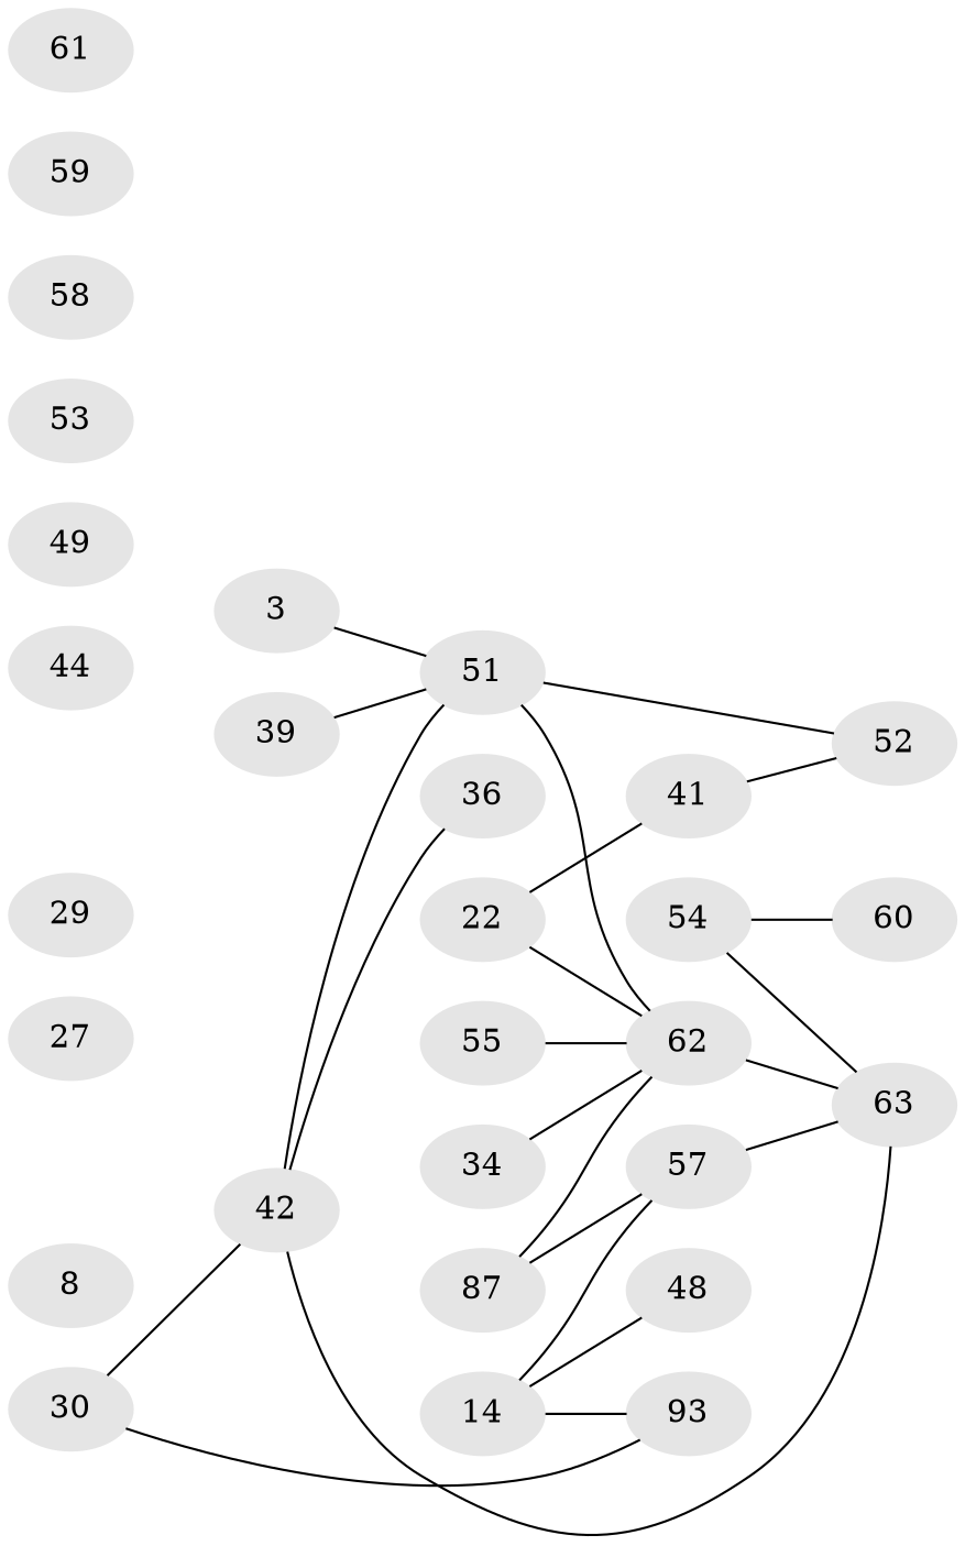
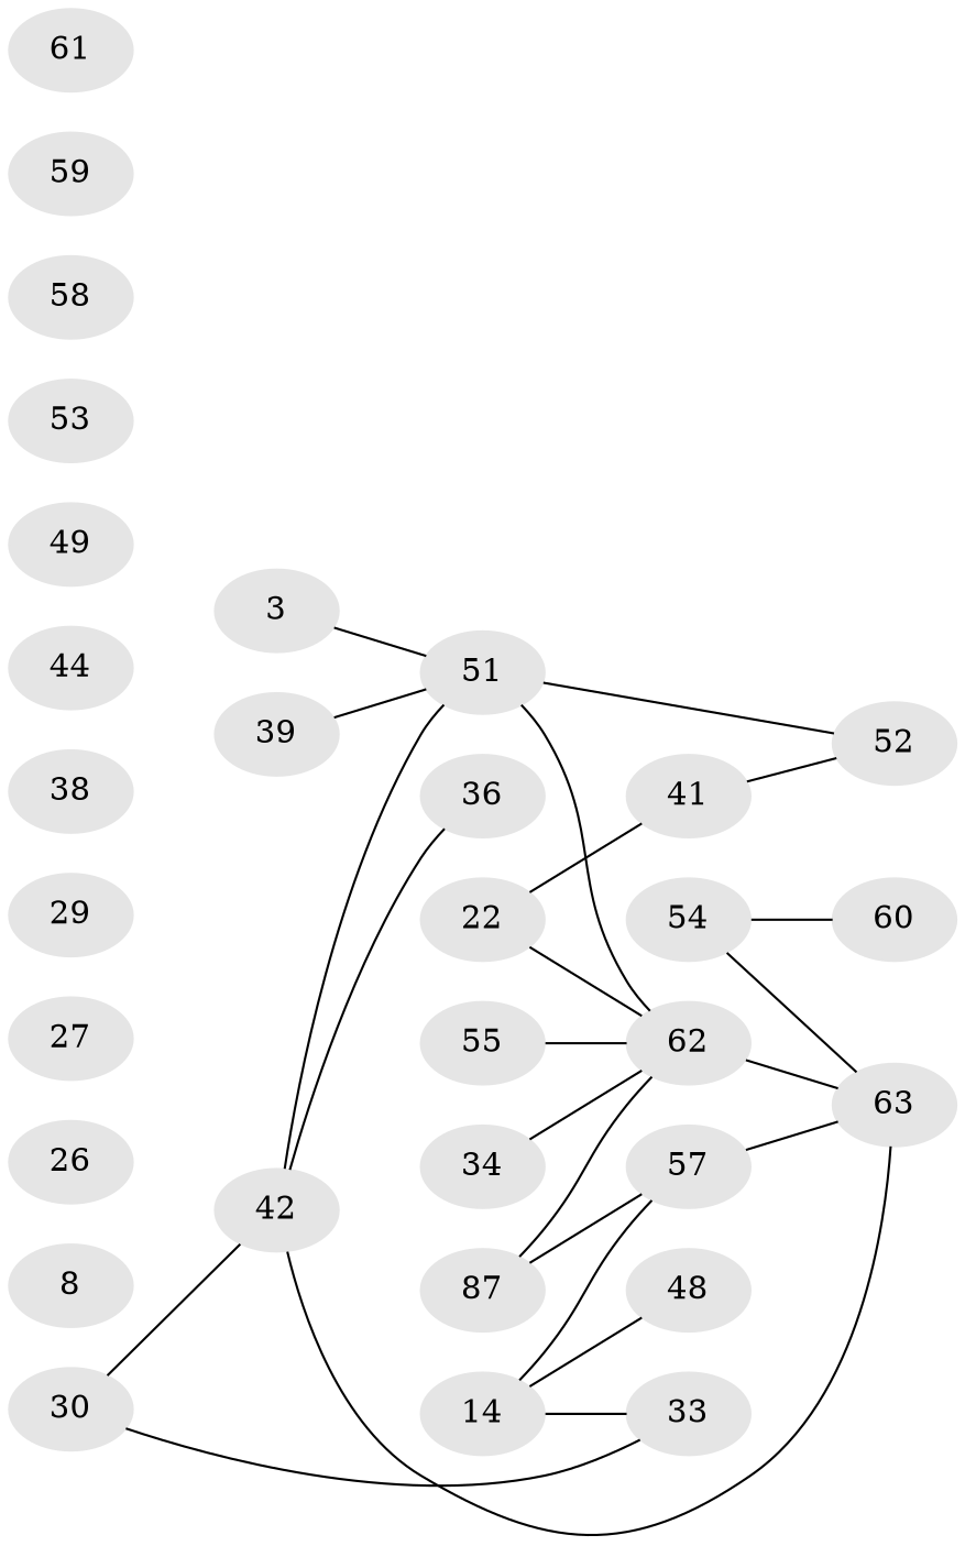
  graph {
    rankdir=LR
    node [color=gray90 style=filled]
    51 [super="+40+21"]
    62 [super="+7+19+43"]
    52 [super="+23"]
    3
    8
-   33 [super="+22" label=93]
+   33 [super="+22"]
    14
    48 [super="+9"]
    57 [super="+45+17"]
    63 [super="+2+11+36"]
    41 [super="+28"]
    n12 [label=22]
+   26
    27
    29 [super="+18"]
    30 [super="+6"]
    42 [super="+32"]
    n18 [label=36]
    34
+   38
    39
    44
    n23 [label=87]
    49
    53 [super="+16+37"]
    60 [super="+35"]
    54
    55 [super="+46+50"]
    58
    59 [super="+25"]
    61
    51 -- 62
    51 -- 52
    62 -- 63 [weight=2]
    3 -- 51
    14 -- 33 [weight=2]
    14 -- 48
    14 -- 57
    57 -- 63
    41 -- 52
    n12 -- 62 [weight=2]
    n12 -- 41 [weight=2]
    30 -- 33
    30 -- 42
    42 -- 51 [weight=2]
    42 -- 63 [weight=2]
    42 -- n18
    34 -- 62
    39 -- 51
    n23 -- 62 [weight=2]
    n23 -- 57
    54 -- 63
    54 -- 60
    55 -- 62
  }
